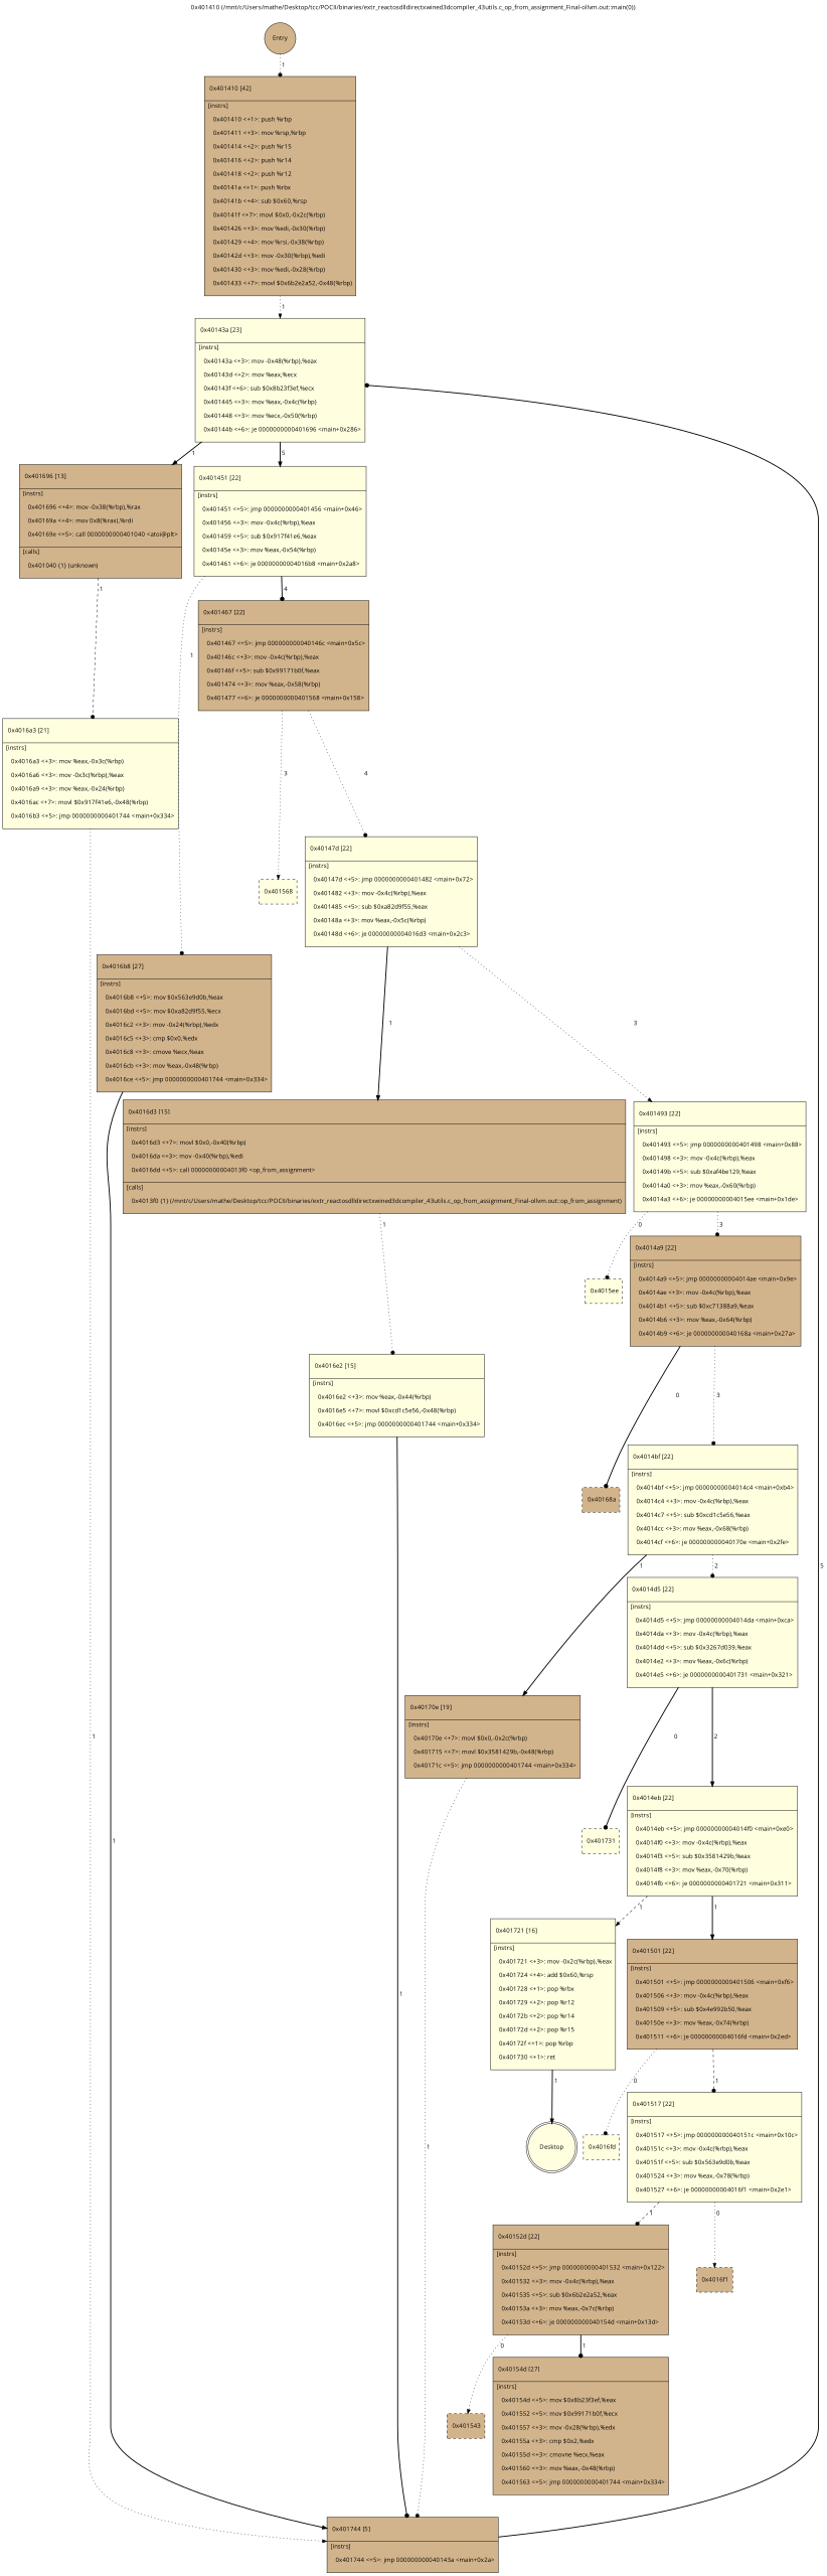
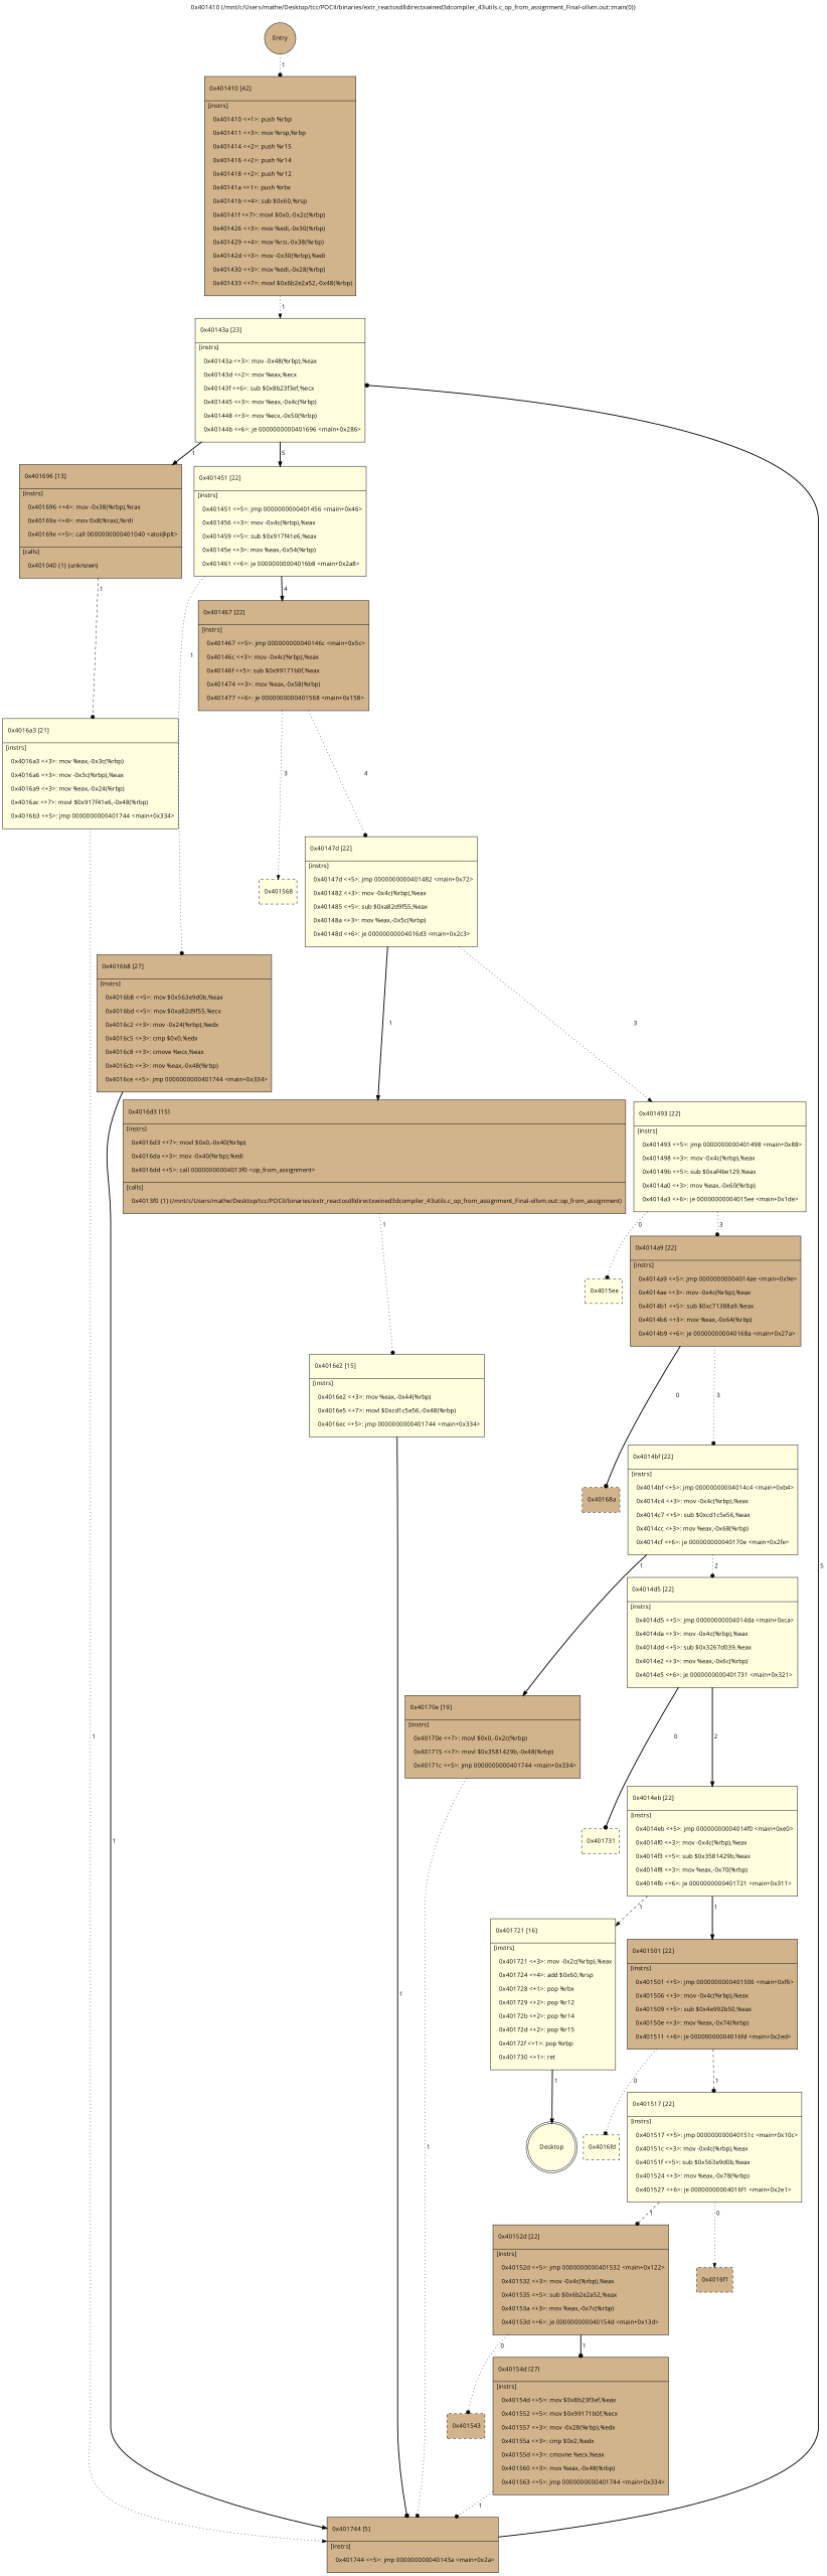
  digraph {
    fontname="Open Sans"
    label="0x401410 (/mnt/c/Users/mathe/Desktop/tcc/POCII/binaries/extr_reactosdlldirectxwined3dcompiler_43utils.c_op_from_assignment_Final-ollvm.out::main(0))"
    labelloc=t
    node [fillcolor=lightyellow fontname="Open Sans" shape=record style=filled]
    edge [arrowhead=dot fontname="Open Sans" style=dotted]
    Entry [fillcolor=tan height=0.3 shape=circle width=0.3]
    n2 [fillcolor=tan label="{\n     0x401410 [42]\l\n     | [instrs]\l\n     &nbsp;&nbsp;0x401410 \<+1\>: push %rbp\l\n     &nbsp;&nbsp;0x401411 \<+3\>: mov %rsp,%rbp\l\n     &nbsp;&nbsp;0x401414 \<+2\>: push %r15\l\n     &nbsp;&nbsp;0x401416 \<+2\>: push %r14\l\n     &nbsp;&nbsp;0x401418 \<+2\>: push %r12\l\n     &nbsp;&nbsp;0x40141a \<+1\>: push %rbx\l\n     &nbsp;&nbsp;0x40141b \<+4\>: sub $0x60,%rsp\l\n     &nbsp;&nbsp;0x40141f \<+7\>: movl $0x0,-0x2c(%rbp)\l\n     &nbsp;&nbsp;0x401426 \<+3\>: mov %edi,-0x30(%rbp)\l\n     &nbsp;&nbsp;0x401429 \<+4\>: mov %rsi,-0x38(%rbp)\l\n     &nbsp;&nbsp;0x40142d \<+3\>: mov -0x30(%rbp),%edi\l\n     &nbsp;&nbsp;0x401430 \<+3\>: mov %edi,-0x28(%rbp)\l\n     &nbsp;&nbsp;0x401433 \<+7\>: movl $0x6b2e2a52,-0x48(%rbp)\l\n  }"]
    n3 [label="{\n     0x40143a [23]\l\n     | [instrs]\l\n     &nbsp;&nbsp;0x40143a \<+3\>: mov -0x48(%rbp),%eax\l\n     &nbsp;&nbsp;0x40143d \<+2\>: mov %eax,%ecx\l\n     &nbsp;&nbsp;0x40143f \<+6\>: sub $0x8b23f3ef,%ecx\l\n     &nbsp;&nbsp;0x401445 \<+3\>: mov %eax,-0x4c(%rbp)\l\n     &nbsp;&nbsp;0x401448 \<+3\>: mov %ecx,-0x50(%rbp)\l\n     &nbsp;&nbsp;0x40144b \<+6\>: je 0000000000401696 \<main+0x286\>\l\n  }"]
    n4 [fillcolor=tan label="{\n     0x401696 [13]\l\n     | [instrs]\l\n     &nbsp;&nbsp;0x401696 \<+4\>: mov -0x38(%rbp),%rax\l\n     &nbsp;&nbsp;0x40169a \<+4\>: mov 0x8(%rax),%rdi\l\n     &nbsp;&nbsp;0x40169e \<+5\>: call 0000000000401040 \<atoi@plt\>\l\n     | [calls]\l\n     &nbsp;&nbsp;0x401040 \{1\} (unknown)\l\n  }"]
    n5 [label="{\n     0x401451 [22]\l\n     | [instrs]\l\n     &nbsp;&nbsp;0x401451 \<+5\>: jmp 0000000000401456 \<main+0x46\>\l\n     &nbsp;&nbsp;0x401456 \<+3\>: mov -0x4c(%rbp),%eax\l\n     &nbsp;&nbsp;0x401459 \<+5\>: sub $0x917f41e6,%eax\l\n     &nbsp;&nbsp;0x40145e \<+3\>: mov %eax,-0x54(%rbp)\l\n     &nbsp;&nbsp;0x401461 \<+6\>: je 00000000004016b8 \<main+0x2a8\>\l\n  }"]
    n6 [label="{\n     0x4016a3 [21]\l\n     | [instrs]\l\n     &nbsp;&nbsp;0x4016a3 \<+3\>: mov %eax,-0x3c(%rbp)\l\n     &nbsp;&nbsp;0x4016a6 \<+3\>: mov -0x3c(%rbp),%eax\l\n     &nbsp;&nbsp;0x4016a9 \<+3\>: mov %eax,-0x24(%rbp)\l\n     &nbsp;&nbsp;0x4016ac \<+7\>: movl $0x917f41e6,-0x48(%rbp)\l\n     &nbsp;&nbsp;0x4016b3 \<+5\>: jmp 0000000000401744 \<main+0x334\>\l\n  }"]
    n7 [fillcolor=tan label="{\n     0x4016b8 [27]\l\n     | [instrs]\l\n     &nbsp;&nbsp;0x4016b8 \<+5\>: mov $0x563e9d0b,%eax\l\n     &nbsp;&nbsp;0x4016bd \<+5\>: mov $0xa82d9f55,%ecx\l\n     &nbsp;&nbsp;0x4016c2 \<+3\>: mov -0x24(%rbp),%edx\l\n     &nbsp;&nbsp;0x4016c5 \<+3\>: cmp $0x0,%edx\l\n     &nbsp;&nbsp;0x4016c8 \<+3\>: cmove %ecx,%eax\l\n     &nbsp;&nbsp;0x4016cb \<+3\>: mov %eax,-0x48(%rbp)\l\n     &nbsp;&nbsp;0x4016ce \<+5\>: jmp 0000000000401744 \<main+0x334\>\l\n  }"]
    n8 [fillcolor=tan label="{\n     0x401467 [22]\l\n     | [instrs]\l\n     &nbsp;&nbsp;0x401467 \<+5\>: jmp 000000000040146c \<main+0x5c\>\l\n     &nbsp;&nbsp;0x40146c \<+3\>: mov -0x4c(%rbp),%eax\l\n     &nbsp;&nbsp;0x40146f \<+5\>: sub $0x99171b0f,%eax\l\n     &nbsp;&nbsp;0x401474 \<+3\>: mov %eax,-0x58(%rbp)\l\n     &nbsp;&nbsp;0x401477 \<+6\>: je 0000000000401568 \<main+0x158\>\l\n  }"]
    n9 [fillcolor=tan label="{\n     0x401744 [5]\l\n     | [instrs]\l\n     &nbsp;&nbsp;0x401744 \<+5\>: jmp 000000000040143a \<main+0x2a\>\l\n  }"]
    n10 [label="{\n     0x401568\l\n  }" style="dashed,filled"]
    n11 [label="{\n     0x40147d [22]\l\n     | [instrs]\l\n     &nbsp;&nbsp;0x40147d \<+5\>: jmp 0000000000401482 \<main+0x72\>\l\n     &nbsp;&nbsp;0x401482 \<+3\>: mov -0x4c(%rbp),%eax\l\n     &nbsp;&nbsp;0x401485 \<+5\>: sub $0xa82d9f55,%eax\l\n     &nbsp;&nbsp;0x40148a \<+3\>: mov %eax,-0x5c(%rbp)\l\n     &nbsp;&nbsp;0x40148d \<+6\>: je 00000000004016d3 \<main+0x2c3\>\l\n  }"]
    n12 [height=0.3 label=Desktop peripheries=2 shape=circle width=0.3]
    n13 [fillcolor=tan label="{\n     0x4016d3 [15]\l\n     | [instrs]\l\n     &nbsp;&nbsp;0x4016d3 \<+7\>: movl $0x0,-0x40(%rbp)\l\n     &nbsp;&nbsp;0x4016da \<+3\>: mov -0x40(%rbp),%edi\l\n     &nbsp;&nbsp;0x4016dd \<+5\>: call 00000000004013f0 \<op_from_assignment\>\l\n     | [calls]\l\n     &nbsp;&nbsp;0x4013f0 \{1\} (/mnt/c/Users/mathe/Desktop/tcc/POCII/binaries/extr_reactosdlldirectxwined3dcompiler_43utils.c_op_from_assignment_Final-ollvm.out::op_from_assignment)\l\n  }"]
    n14 [label="{\n     0x401493 [22]\l\n     | [instrs]\l\n     &nbsp;&nbsp;0x401493 \<+5\>: jmp 0000000000401498 \<main+0x88\>\l\n     &nbsp;&nbsp;0x401498 \<+3\>: mov -0x4c(%rbp),%eax\l\n     &nbsp;&nbsp;0x40149b \<+5\>: sub $0xaf4be129,%eax\l\n     &nbsp;&nbsp;0x4014a0 \<+3\>: mov %eax,-0x60(%rbp)\l\n     &nbsp;&nbsp;0x4014a3 \<+6\>: je 00000000004015ee \<main+0x1de\>\l\n  }"]
    n15 [label="{\n     0x4016e2 [15]\l\n     | [instrs]\l\n     &nbsp;&nbsp;0x4016e2 \<+3\>: mov %eax,-0x44(%rbp)\l\n     &nbsp;&nbsp;0x4016e5 \<+7\>: movl $0xcd1c5e56,-0x48(%rbp)\l\n     &nbsp;&nbsp;0x4016ec \<+5\>: jmp 0000000000401744 \<main+0x334\>\l\n  }"]
    n16 [label="{\n     0x4015ee\l\n  }" style="dashed,filled"]
    n17 [fillcolor=tan label="{\n     0x4014a9 [22]\l\n     | [instrs]\l\n     &nbsp;&nbsp;0x4014a9 \<+5\>: jmp 00000000004014ae \<main+0x9e\>\l\n     &nbsp;&nbsp;0x4014ae \<+3\>: mov -0x4c(%rbp),%eax\l\n     &nbsp;&nbsp;0x4014b1 \<+5\>: sub $0xc71388a9,%eax\l\n     &nbsp;&nbsp;0x4014b6 \<+3\>: mov %eax,-0x64(%rbp)\l\n     &nbsp;&nbsp;0x4014b9 \<+6\>: je 000000000040168a \<main+0x27a\>\l\n  }"]
    n18 [fillcolor=tan label="{\n     0x40168a\l\n  }" style="dashed,filled"]
    n19 [label="{\n     0x4014bf [22]\l\n     | [instrs]\l\n     &nbsp;&nbsp;0x4014bf \<+5\>: jmp 00000000004014c4 \<main+0xb4\>\l\n     &nbsp;&nbsp;0x4014c4 \<+3\>: mov -0x4c(%rbp),%eax\l\n     &nbsp;&nbsp;0x4014c7 \<+5\>: sub $0xcd1c5e56,%eax\l\n     &nbsp;&nbsp;0x4014cc \<+3\>: mov %eax,-0x68(%rbp)\l\n     &nbsp;&nbsp;0x4014cf \<+6\>: je 000000000040170e \<main+0x2fe\>\l\n  }"]
    n20 [fillcolor=tan label="{\n     0x40170e [19]\l\n     | [instrs]\l\n     &nbsp;&nbsp;0x40170e \<+7\>: movl $0x0,-0x2c(%rbp)\l\n     &nbsp;&nbsp;0x401715 \<+7\>: movl $0x3581429b,-0x48(%rbp)\l\n     &nbsp;&nbsp;0x40171c \<+5\>: jmp 0000000000401744 \<main+0x334\>\l\n  }"]
    n21 [label="{\n     0x4014d5 [22]\l\n     | [instrs]\l\n     &nbsp;&nbsp;0x4014d5 \<+5\>: jmp 00000000004014da \<main+0xca\>\l\n     &nbsp;&nbsp;0x4014da \<+3\>: mov -0x4c(%rbp),%eax\l\n     &nbsp;&nbsp;0x4014dd \<+5\>: sub $0x3267d039,%eax\l\n     &nbsp;&nbsp;0x4014e2 \<+3\>: mov %eax,-0x6c(%rbp)\l\n     &nbsp;&nbsp;0x4014e5 \<+6\>: je 0000000000401731 \<main+0x321\>\l\n  }"]
    n22 [label="{\n     0x401731\l\n  }" style="dashed,filled"]
    n23 [label="{\n     0x4014eb [22]\l\n     | [instrs]\l\n     &nbsp;&nbsp;0x4014eb \<+5\>: jmp 00000000004014f0 \<main+0xe0\>\l\n     &nbsp;&nbsp;0x4014f0 \<+3\>: mov -0x4c(%rbp),%eax\l\n     &nbsp;&nbsp;0x4014f3 \<+5\>: sub $0x3581429b,%eax\l\n     &nbsp;&nbsp;0x4014f8 \<+3\>: mov %eax,-0x70(%rbp)\l\n     &nbsp;&nbsp;0x4014fb \<+6\>: je 0000000000401721 \<main+0x311\>\l\n  }"]
    n24 [fillcolor=tan label="{\n     0x401543\l\n  }" style="dashed,filled"]
    n25 [label="{\n     0x401721 [16]\l\n     | [instrs]\l\n     &nbsp;&nbsp;0x401721 \<+3\>: mov -0x2c(%rbp),%eax\l\n     &nbsp;&nbsp;0x401724 \<+4\>: add $0x60,%rsp\l\n     &nbsp;&nbsp;0x401728 \<+1\>: pop %rbx\l\n     &nbsp;&nbsp;0x401729 \<+2\>: pop %r12\l\n     &nbsp;&nbsp;0x40172b \<+2\>: pop %r14\l\n     &nbsp;&nbsp;0x40172d \<+2\>: pop %r15\l\n     &nbsp;&nbsp;0x40172f \<+1\>: pop %rbp\l\n     &nbsp;&nbsp;0x401730 \<+1\>: ret\l\n  }"]
    n26 [fillcolor=tan label="{\n     0x401501 [22]\l\n     | [instrs]\l\n     &nbsp;&nbsp;0x401501 \<+5\>: jmp 0000000000401506 \<main+0xf6\>\l\n     &nbsp;&nbsp;0x401506 \<+3\>: mov -0x4c(%rbp),%eax\l\n     &nbsp;&nbsp;0x401509 \<+5\>: sub $0x4e992b50,%eax\l\n     &nbsp;&nbsp;0x40150e \<+3\>: mov %eax,-0x74(%rbp)\l\n     &nbsp;&nbsp;0x401511 \<+6\>: je 00000000004016fd \<main+0x2ed\>\l\n  }"]
    n27 [fillcolor=tan label="{\n     0x40154d [27]\l\n     | [instrs]\l\n     &nbsp;&nbsp;0x40154d \<+5\>: mov $0x8b23f3ef,%eax\l\n     &nbsp;&nbsp;0x401552 \<+5\>: mov $0x99171b0f,%ecx\l\n     &nbsp;&nbsp;0x401557 \<+3\>: mov -0x28(%rbp),%edx\l\n     &nbsp;&nbsp;0x40155a \<+3\>: cmp $0x2,%edx\l\n     &nbsp;&nbsp;0x40155d \<+3\>: cmovne %ecx,%eax\l\n     &nbsp;&nbsp;0x401560 \<+3\>: mov %eax,-0x48(%rbp)\l\n     &nbsp;&nbsp;0x401563 \<+5\>: jmp 0000000000401744 \<main+0x334\>\l\n  }"]
    n28 [label="{\n     0x4016fd\l\n  }" style="dashed,filled"]
    n29 [label="{\n     0x401517 [22]\l\n     | [instrs]\l\n     &nbsp;&nbsp;0x401517 \<+5\>: jmp 000000000040151c \<main+0x10c\>\l\n     &nbsp;&nbsp;0x40151c \<+3\>: mov -0x4c(%rbp),%eax\l\n     &nbsp;&nbsp;0x40151f \<+5\>: sub $0x563e9d0b,%eax\l\n     &nbsp;&nbsp;0x401524 \<+3\>: mov %eax,-0x78(%rbp)\l\n     &nbsp;&nbsp;0x401527 \<+6\>: je 00000000004016f1 \<main+0x2e1\>\l\n  }"]
    n30 [fillcolor=tan label="{\n     0x40152d [22]\l\n     | [instrs]\l\n     &nbsp;&nbsp;0x40152d \<+5\>: jmp 0000000000401532 \<main+0x122\>\l\n     &nbsp;&nbsp;0x401532 \<+3\>: mov -0x4c(%rbp),%eax\l\n     &nbsp;&nbsp;0x401535 \<+5\>: sub $0x6b2e2a52,%eax\l\n     &nbsp;&nbsp;0x40153a \<+3\>: mov %eax,-0x7c(%rbp)\l\n     &nbsp;&nbsp;0x40153d \<+6\>: je 000000000040154d \<main+0x13d\>\l\n  }"]
    n31 [fillcolor=tan label="{\n     0x4016f1\l\n  }" style="dashed,filled"]
    Entry -> n2 [label=" 1"]
    n2 -> n3 [arrowhead=normal label=" 1"]
    n3 -> n4 [arrowhead=normal label=" 1" style=bold]
    n3 -> n5 [arrowhead=normal label=" 5" style=bold]
    n4 -> n6 [label=" 1" style=dashed]
    n5 -> n7 [label=" 1"]
-   n5 -> n8 [label=" 4" style=bold]
+   n5 -> n8 [arrowhead=normal label=" 4" style=bold]
    n6 -> n9 [arrowhead=normal label=" 1"]
    n7 -> n9 [arrowhead=normal label=" 1" style=bold]
    n8 -> n10 [arrowhead=normal label=" 3"]
    n8 -> n11 [label=" 4"]
    n9 -> n3 [label=" 5" style=bold]
    n11 -> n13 [arrowhead=normal label=" 1" style=bold]
    n11 -> n14 [arrowhead=normal label=" 3"]
    n13 -> n15 [label=" 1"]
    n14 -> n16 [label=" 0"]
    n14 -> n17 [label=" 3"]
    n15 -> n9 [label=" 1" style=bold]
    n17 -> n18 [label=" 0" style=bold]
    n17 -> n19 [label=" 3"]
    n19 -> n20 [arrowhead=normal label=" 1" style=bold]
    n19 -> n21 [label=" 2"]
    n20 -> n9 [label=" 1"]
    n21 -> n22 [label=" 0" style=bold]
    n21 -> n23 [arrowhead=normal label=" 2" style=bold]
    n23 -> n25 [arrowhead=normal label=" 1" style=dashed]
    n23 -> n26 [arrowhead=normal label=" 1" style=bold]
    n25 -> n12 [arrowhead=normal label=" 1" style=bold]
    n26 -> n28 [label=" 0"]
    n26 -> n29 [label=" 1" style=dashed]
+   n27 -> n9 [label=" 1"]
    n29 -> n30 [label=" 1" style=dashed]
    n29 -> n31 [arrowhead=normal label=" 0"]
-   n30 -> n24 [arrowhead=normal label=" 0"]
+   n30 -> n24 [label=" 0"]
    n30 -> n27 [label=" 1" style=bold]
  }
